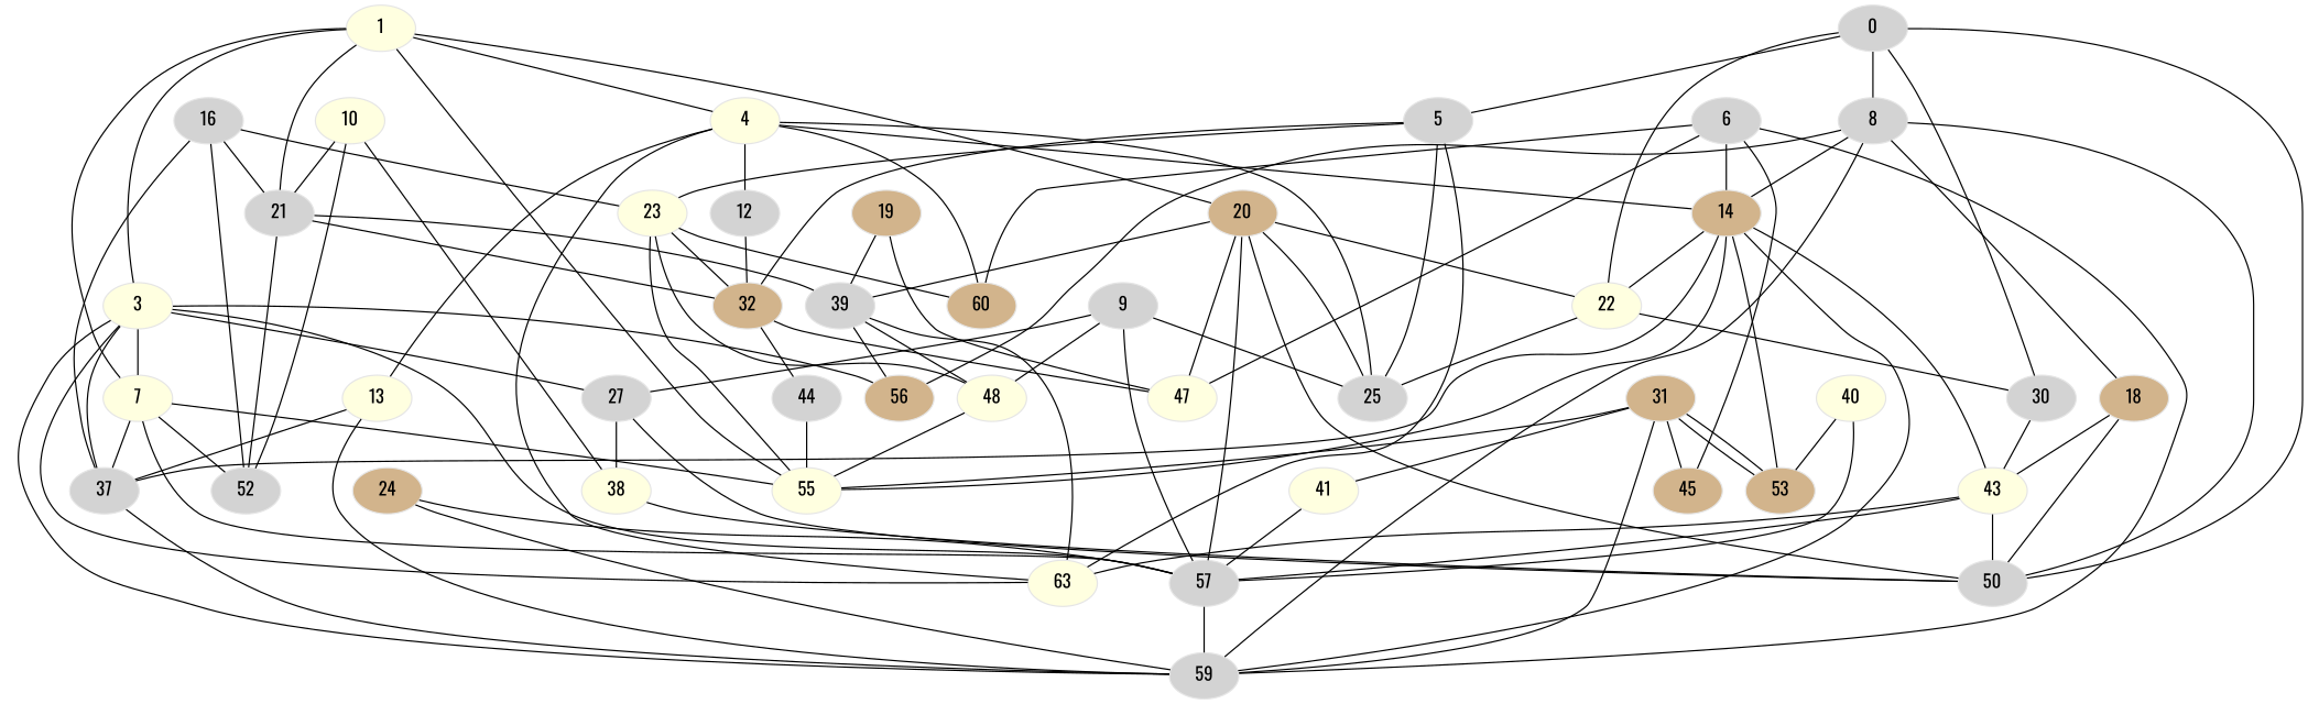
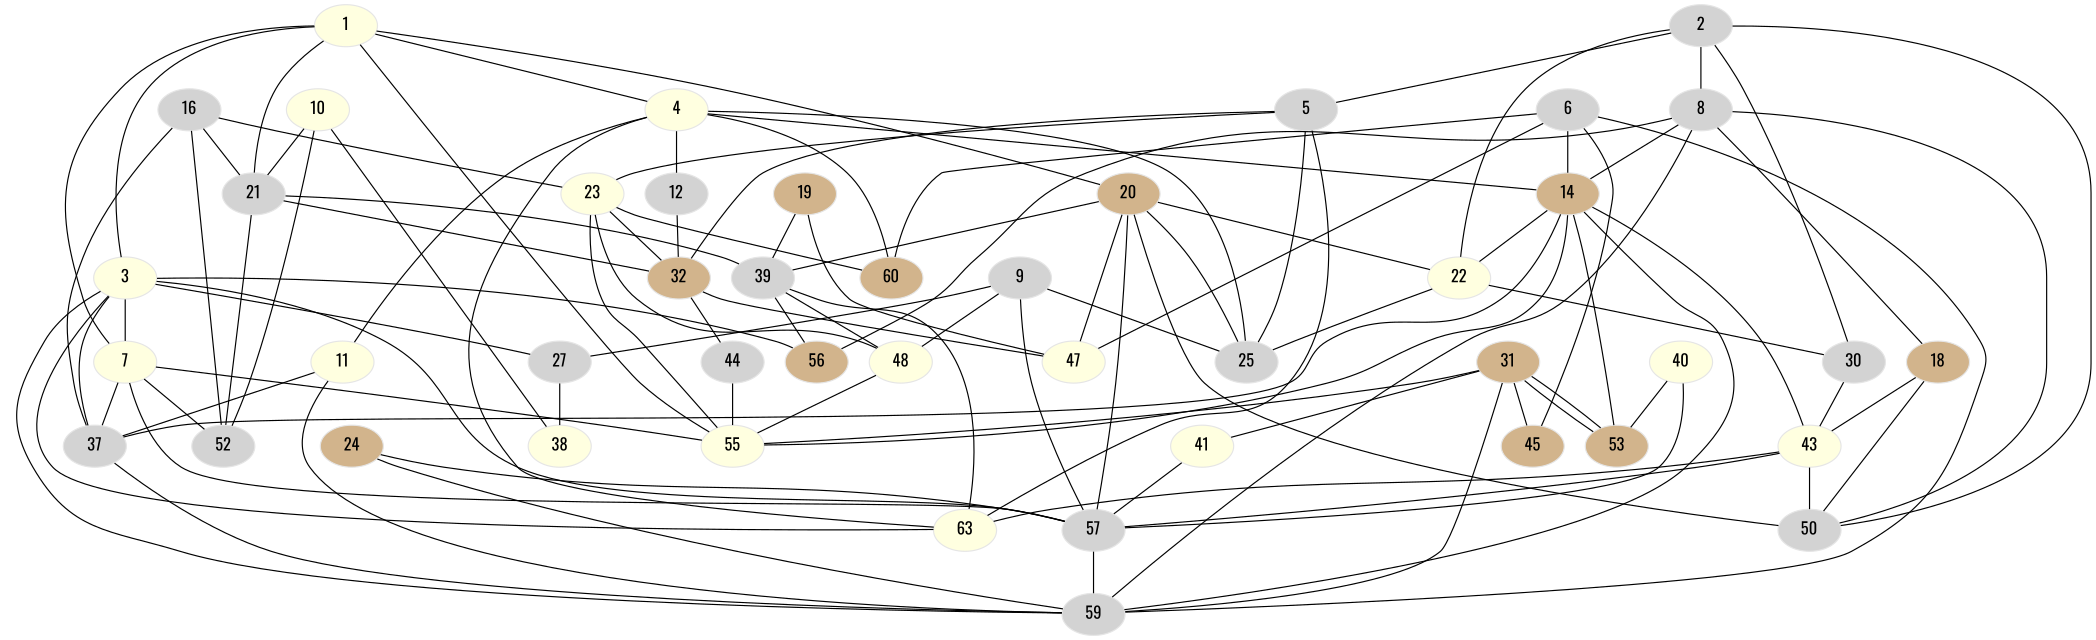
  graph {
    fontname=Oswald
    node [color=gray90 fillcolor=lightgrey fontname=Oswald style=filled]
    edge [fontname=Oswald]
    1 [fillcolor=lightyellow super="+17"]
    3 [fillcolor=lightyellow super="+26"]
    4 [fillcolor=lightyellow super="+29"]
    7 [fillcolor=lightyellow super="+34"]
    20 [fillcolor=tan super="+46"]
    21 [super="+36"]
    55 [fillcolor=lightyellow]
    27
    37 [super="+70"]
    56 [fillcolor=tan super="+71"]
    57 [super="+68"]
    59 [super="+67"]
    63 [fillcolor=lightyellow super="+65"]
-   11 [fillcolor=lightyellow label=13]
+   11 [fillcolor=lightyellow]
    12
    14 [fillcolor=tan super="+33"]
    25 [super="+72"]
    60 [fillcolor=tan]
    6 [super="+54"]
    45 [fillcolor=tan]
    47 [fillcolor=lightyellow super="+69"]
    52
    22 [fillcolor=lightyellow super="+35"]
    50 [super="+66"]
    39 [super="+42"]
    32 [fillcolor=tan]
-   2 [super="+64" label=0]
+   2 [super="+64"]
    5
    8 [super="+28"]
    30
    23 [fillcolor=lightyellow super="+51"]
    18 [fillcolor=tan super="+62"]
    43 [fillcolor=lightyellow super="+49"]
    38 [fillcolor=lightyellow]
    53 [fillcolor=tan]
    48 [fillcolor=lightyellow]
    44
    9 [super="+13"]
    10 [fillcolor=lightyellow]
    16 [super="+58"]
    19 [fillcolor=tan]
    24 [fillcolor=tan]
    31 [fillcolor=tan super="+61"]
    41 [fillcolor=lightyellow]
    40 [fillcolor=lightyellow]
    1 -- 3
    1 -- 4
    1 -- 7
    1 -- 20
    1 -- 21
    1 -- 55
    3 -- 7
    3 -- 27
    3 -- 37
    3 -- 56
    3 -- 57
    3 -- 59
    3 -- 63
    4 -- 63
    4 -- 11
    4 -- 12
    4 -- 14
    4 -- 25
    4 -- 60
    7 -- 55
    7 -- 37
    7 -- 57
    7 -- 52
    20 -- 57
    20 -- 25
    20 -- 47
    20 -- 22
    20 -- 50
    20 -- 39
    21 -- 52
    21 -- 39 [weight=2]
    21 -- 32
-   27 -- 50
    27 -- 38
    37 -- 59
    57 -- 59
    11 -- 37
    11 -- 59
    12 -- 32
    14 -- 55
    14 -- 37
    14 -- 59
    14 -- 22
    14 -- 43
    14 -- 53
    6 -- 59
    6 -- 14
    6 -- 60
    6 -- 45
    6 -- 47 [weight=2]
    22 -- 25
    22 -- 30
    39 -- 56 [weight=2]
    39 -- 63
    39 -- 48
    32 -- 47
    32 -- 44
    2 -- 22
    2 -- 50
    2 -- 5
    2 -- 8
    2 -- 30
    5 -- 63
    5 -- 25
    5 -- 32
    5 -- 23
    8 -- 56
    8 -- 59
    8 -- 14
    8 -- 50
    8 -- 18
    30 -- 43
    23 -- 55
    23 -- 60
    23 -- 32
    23 -- 48
    18 -- 50
    18 -- 43
    43 -- 57
    43 -- 63
    43 -- 50
-   38 -- 50
    48 -- 55
    44 -- 55
    9 -- 27
    9 -- 57
    9 -- 25
    9 -- 48
    10 -- 21
    10 -- 52
    10 -- 38
    16 -- 21
    16 -- 37
    16 -- 52
    16 -- 23
    19 -- 47
    19 -- 39
    24 -- 57
    24 -- 59
    31 -- 55
    31 -- 59
    31 -- 45
    31 -- 53
    31 -- 53
    31 -- 41
    41 -- 57
    40 -- 57
    40 -- 53
  }
